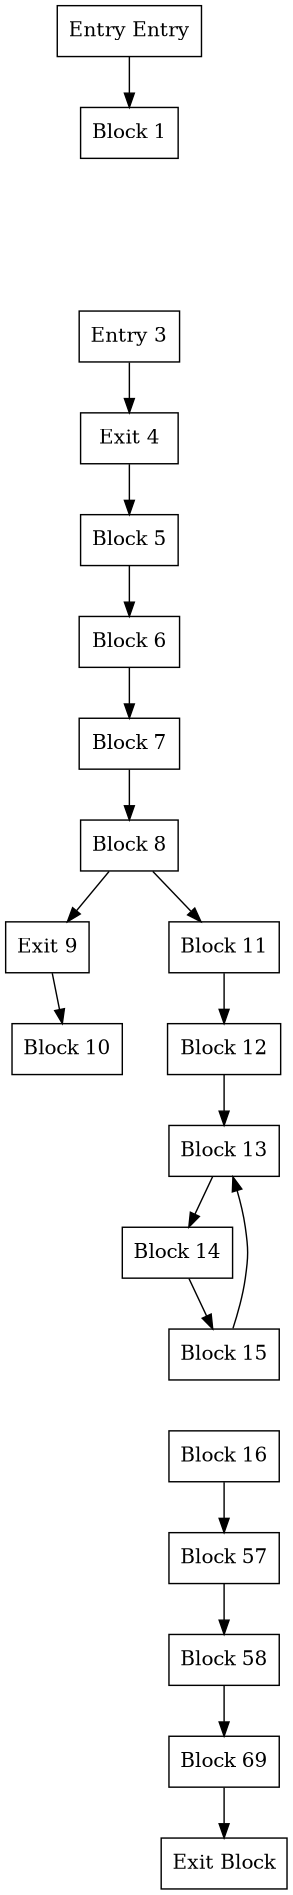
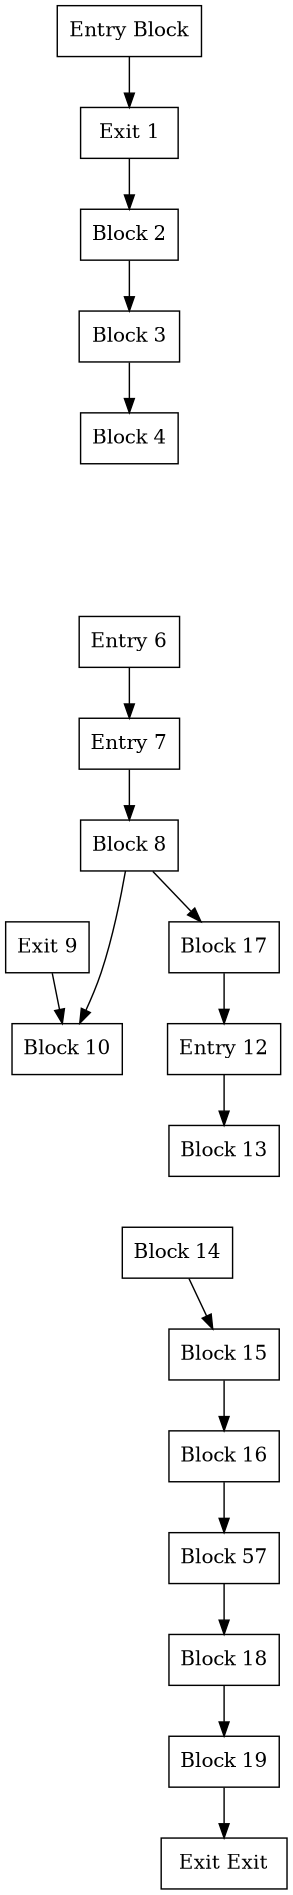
  digraph {
    node [shape=box]
-   n1 [label="Entry Entry"]
-   n2 [label="Block 1"]
-   n4 [label="Entry 3"]
-   n5 [label="Exit 4"]
-   n6 [label="Block 5"]
-   n7 [label="Block 6"]
-   n8 [label="Block 7"]
+   n1 [label="Entry Block"]
+   n2 [label="Exit 1"]
+   n3 [label="Block 2"]
+   n4 [label="Block 3"]
+   n5 [label="Block 4"]
+   n7 [label="Entry 6"]
+   n8 [label="Entry 7"]
    n9 [label="Block 8"]
    n10 [label="Exit 9"]
-   n11 [label="Block 11"]
+   n11 [label="Block 17"]
    n12 [label="Block 10"]
-   n13 [label="Block 12"]
+   n13 [label="Entry 12"]
    n14 [label="Block 13"]
    n15 [label="Block 14"]
    n16 [label="Block 15"]
    n17 [label="Block 16"]
    n18 [label="Block 57"]
-   n19 [label="Block 58"]
-   n20 [label="Block 69"]
-   n21 [label="Exit Block"]
+   n19 [label="Block 18"]
+   n20 [label="Block 19"]
+   n21 [label="Exit Exit"]
    n1 -> n2
+   n2 -> n3
+   n3 -> n4
    n4 -> n5
-   n5 -> n6
-   n6 -> n7
    n7 -> n8
    n8 -> n9
-   n9 -> n10
+   n9 -> n12
    n9 -> n11
    n10 -> n12
    n11 -> n13
    n13 -> n14
-   n14 -> n15
    n15 -> n16
-   n16 -> n14
+   n16 -> n17
    n17 -> n18
    n18 -> n19
    n19 -> n20
    n20 -> n21
  }
